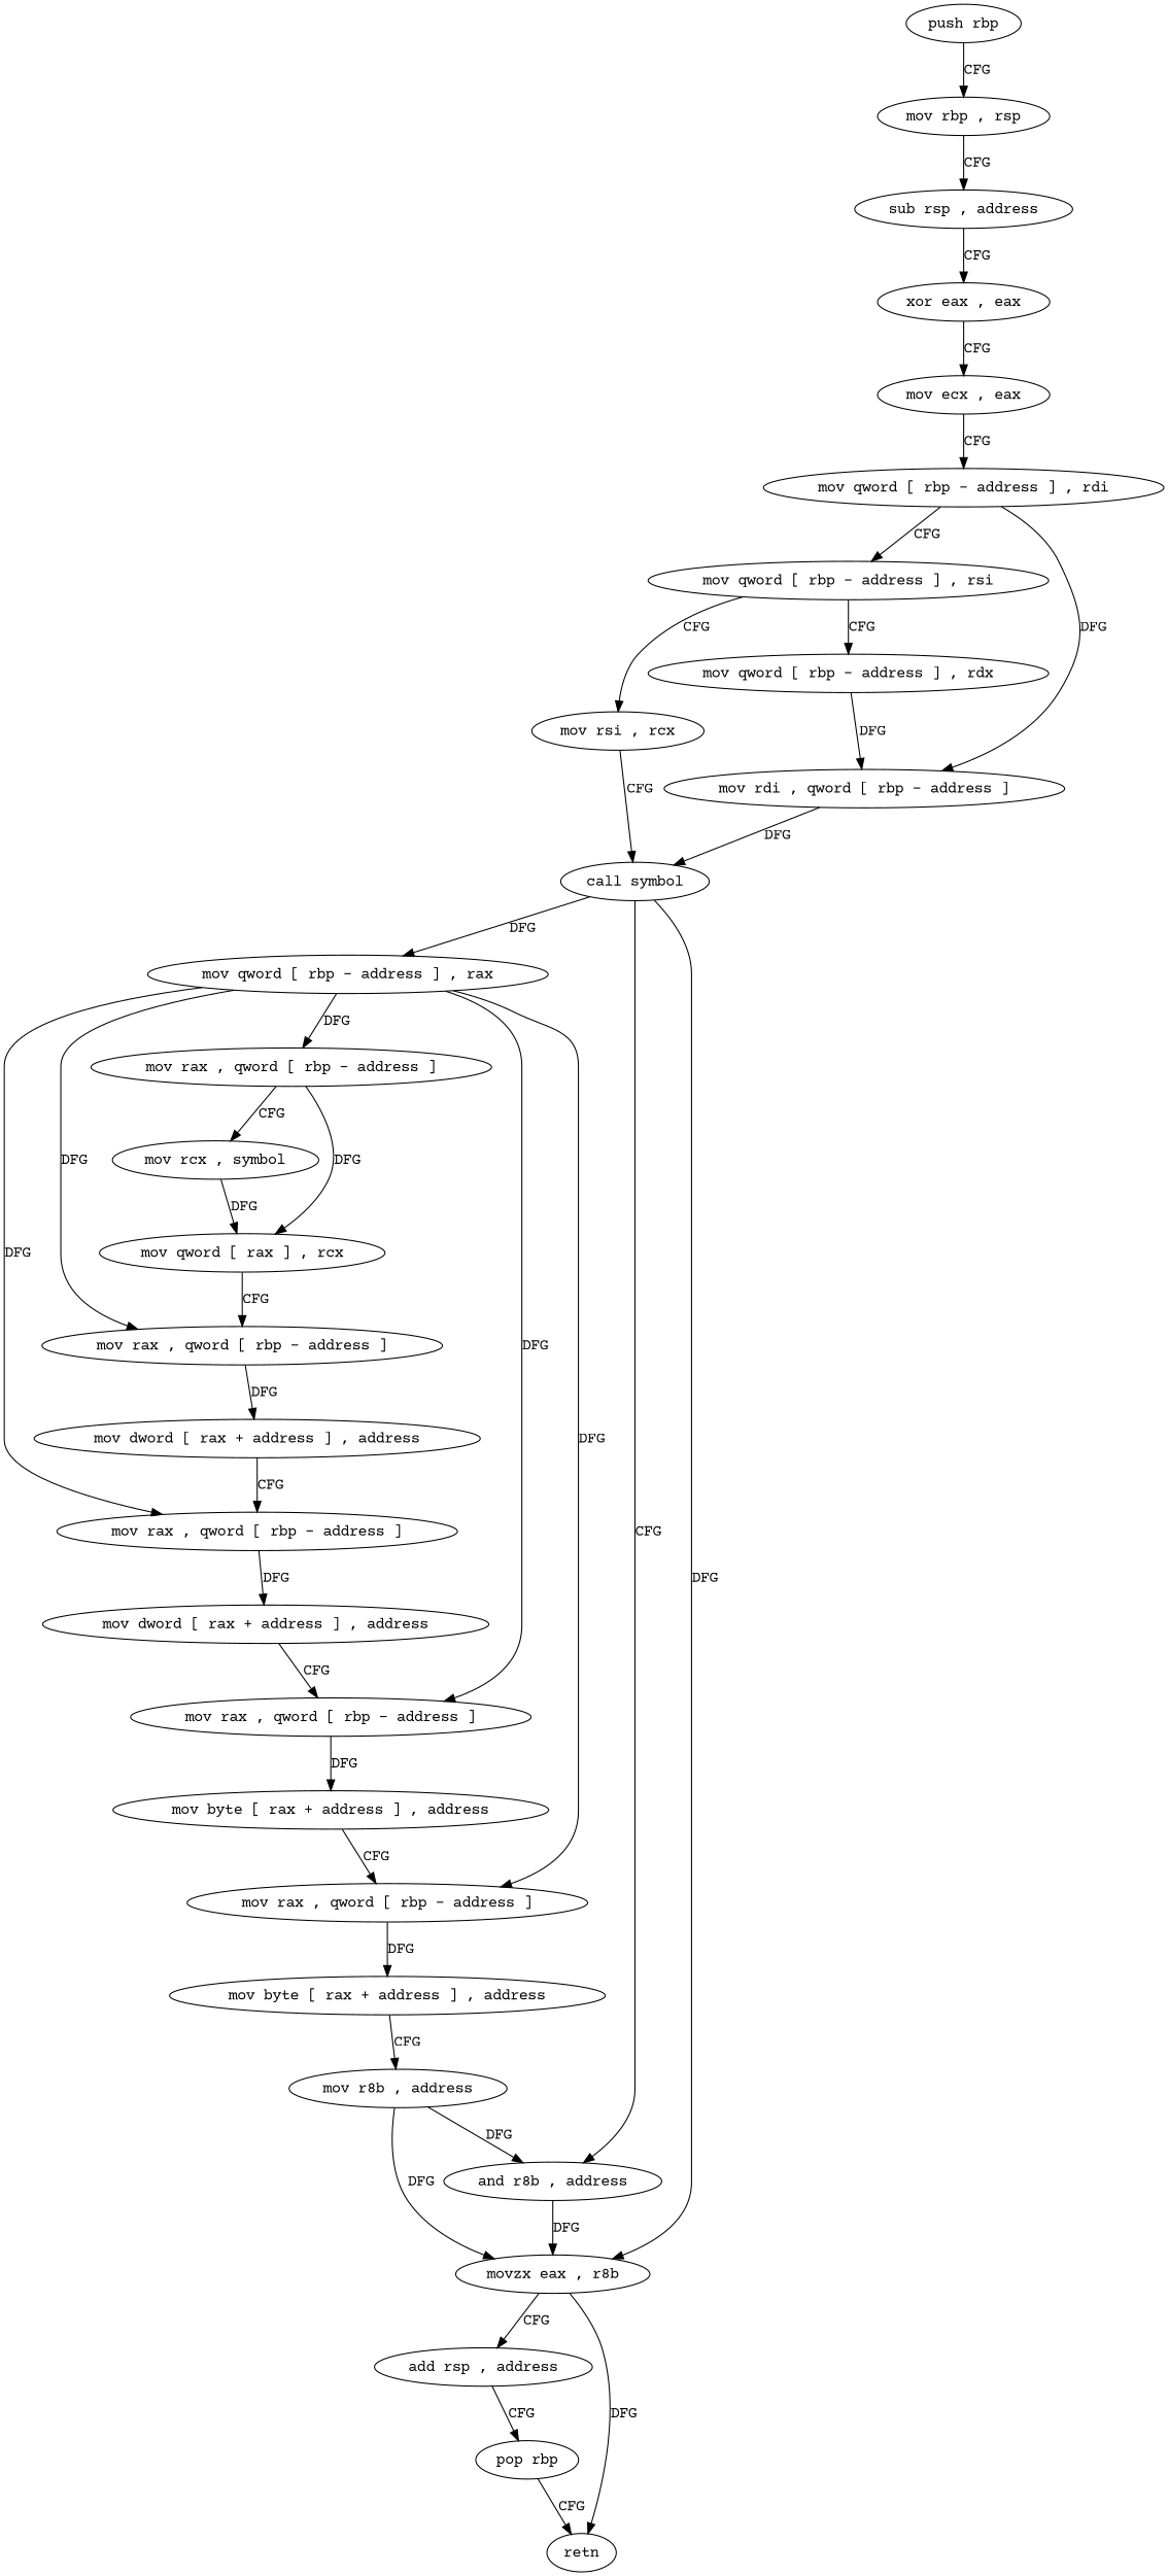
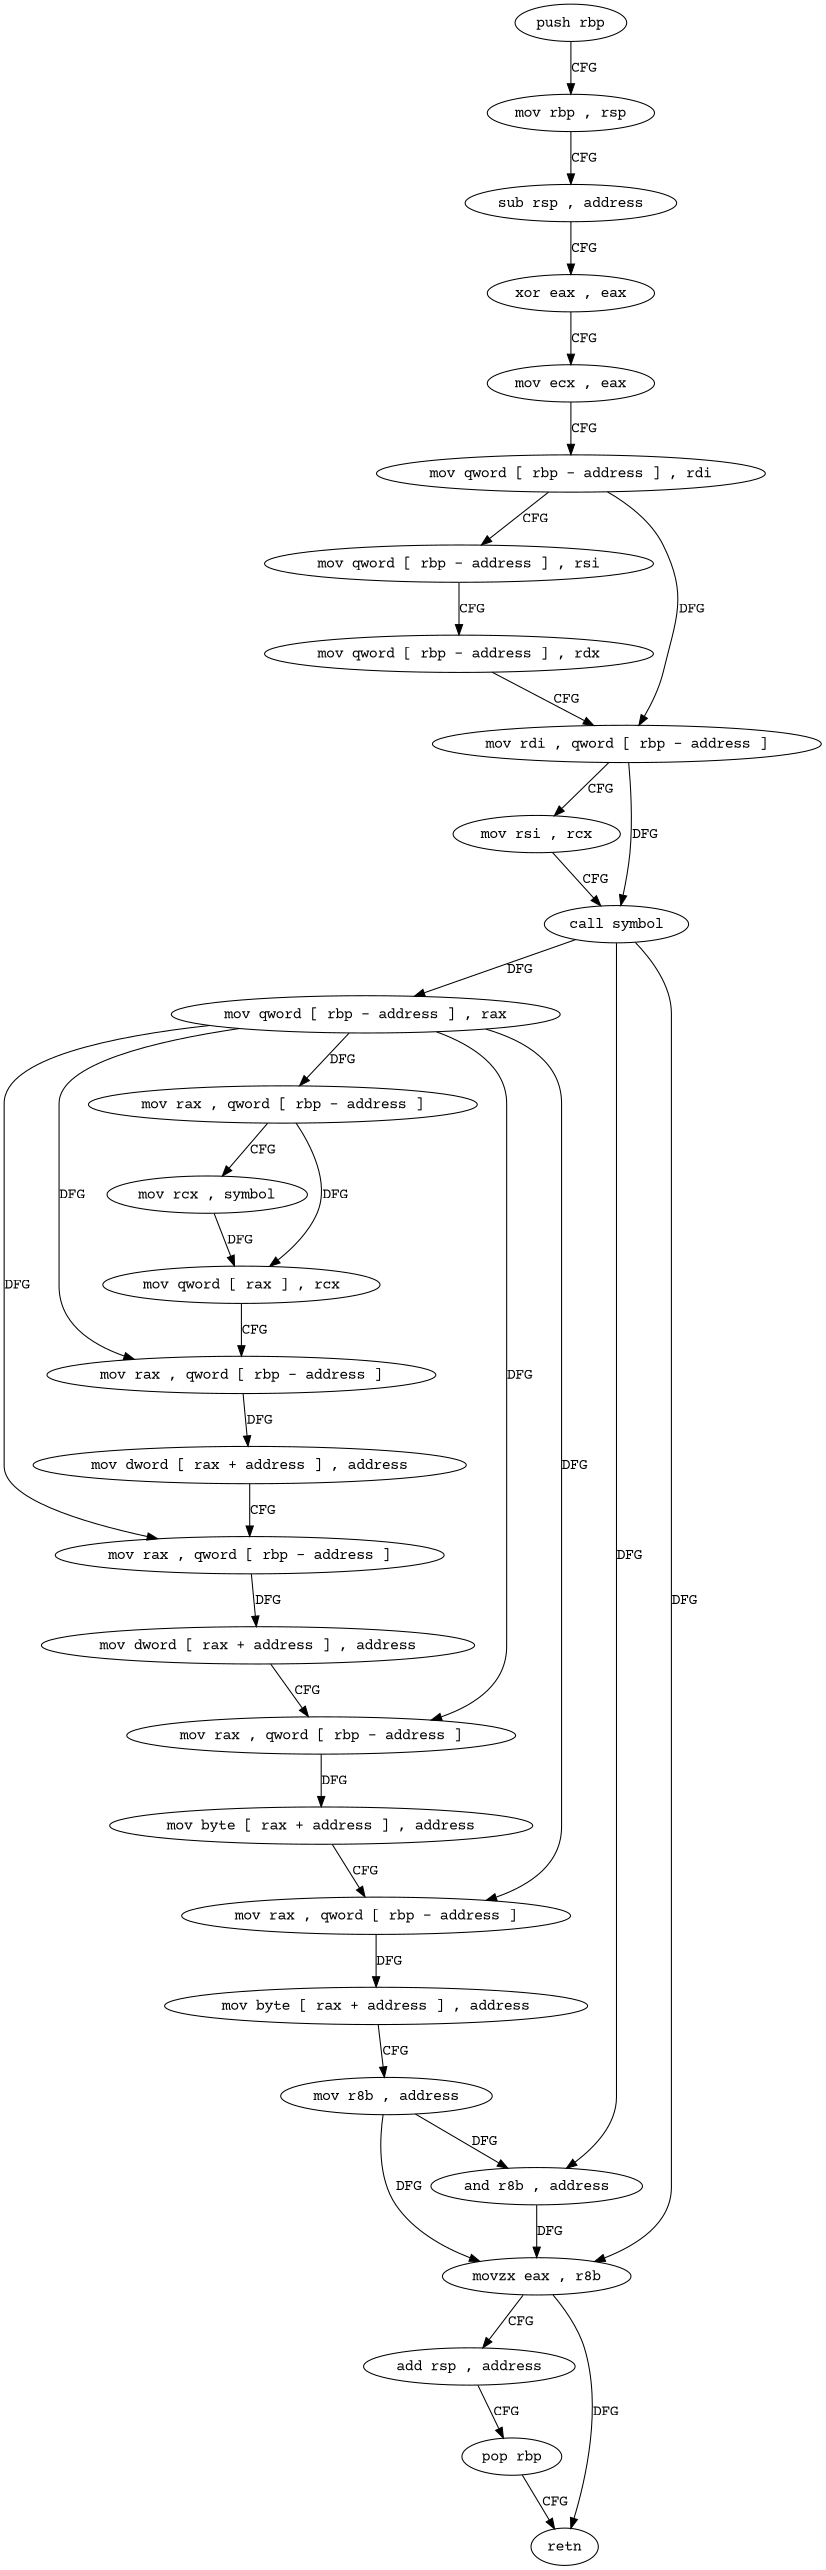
  digraph {
    fontname="Courier Prime"
    node [fontname="Courier Prime"]
    edge [fontname="Courier Prime"]
    n1 [label="push rbp"]
    n2 [label="mov rbp , rsp"]
    n3 [label="sub rsp , address"]
    n4 [label="xor eax , eax"]
    n5 [label="mov ecx , eax"]
    n6 [label="mov qword [ rbp - address ] , rdi"]
    n7 [label="mov qword [ rbp - address ] , rsi"]
    n8 [label="mov rdi , qword [ rbp - address ]"]
    n9 [label="mov qword [ rbp - address ] , rdx"]
    n10 [label="mov rsi , rcx"]
    n11 [label="call symbol"]
    n12 [label="mov qword [ rbp - address ] , rax"]
    n13 [label="and r8b , address"]
    n14 [label="movzx eax , r8b"]
    n15 [label="mov rax , qword [ rbp - address ]"]
    n16 [label="mov rax , qword [ rbp - address ]"]
    n17 [label="mov rax , qword [ rbp - address ]"]
    n18 [label="mov rax , qword [ rbp - address ]"]
    n19 [label="mov rax , qword [ rbp - address ]"]
    n20 [label="add rsp , address"]
    n21 [label=retn]
    n22 [label="mov rcx , symbol"]
    n23 [label="mov qword [ rax ] , rcx"]
    n24 [label="mov dword [ rax + address ] , address"]
    n25 [label="mov dword [ rax + address ] , address"]
    n26 [label="mov byte [ rax + address ] , address"]
    n27 [label="mov byte [ rax + address ] , address"]
    n28 [label="mov r8b , address"]
    n29 [label="pop rbp"]
    n1 -> n2 [label=CFG]
    n2 -> n3 [label=CFG]
    n3 -> n4 [label=CFG]
    n4 -> n5 [label=CFG]
    n5 -> n6 [label=CFG]
    n6 -> n7 [label=CFG]
    n6 -> n8 [label=DFG]
    n7 -> n9 [label=CFG]
-   n7 -> n10 [label=CFG]
+   n8 -> n10 [label=CFG]
    n8 -> n11 [label=DFG]
-   n9 -> n8 [label=DFG]
+   n9 -> n8 [label=CFG]
    n10 -> n11 [label=CFG]
    n11 -> n12 [label=DFG]
-   n11 -> n13 [label=CFG]
+   n11 -> n13 [label=DFG]
    n11 -> n14 [label=DFG]
    n12 -> n15 [label=DFG]
    n12 -> n16 [label=DFG]
    n12 -> n17 [label=DFG]
    n12 -> n18 [label=DFG]
    n12 -> n19 [label=DFG]
    n13 -> n14 [label=DFG]
    n14 -> n20 [label=CFG]
    n14 -> n21 [label=DFG]
    n15 -> n22 [label=CFG]
    n15 -> n23 [label=DFG]
    n16 -> n24 [label=DFG]
    n17 -> n25 [label=DFG]
    n18 -> n26 [label=DFG]
    n19 -> n27 [label=DFG]
    n20 -> n29 [label=CFG]
    n22 -> n23 [label=DFG]
    n23 -> n16 [label=CFG]
    n24 -> n17 [label=CFG]
    n25 -> n18 [label=CFG]
    n26 -> n19 [label=CFG]
    n27 -> n28 [label=CFG]
    n28 -> n13 [label=DFG]
    n28 -> n14 [label=DFG]
    n29 -> n21 [label=CFG]
  }
